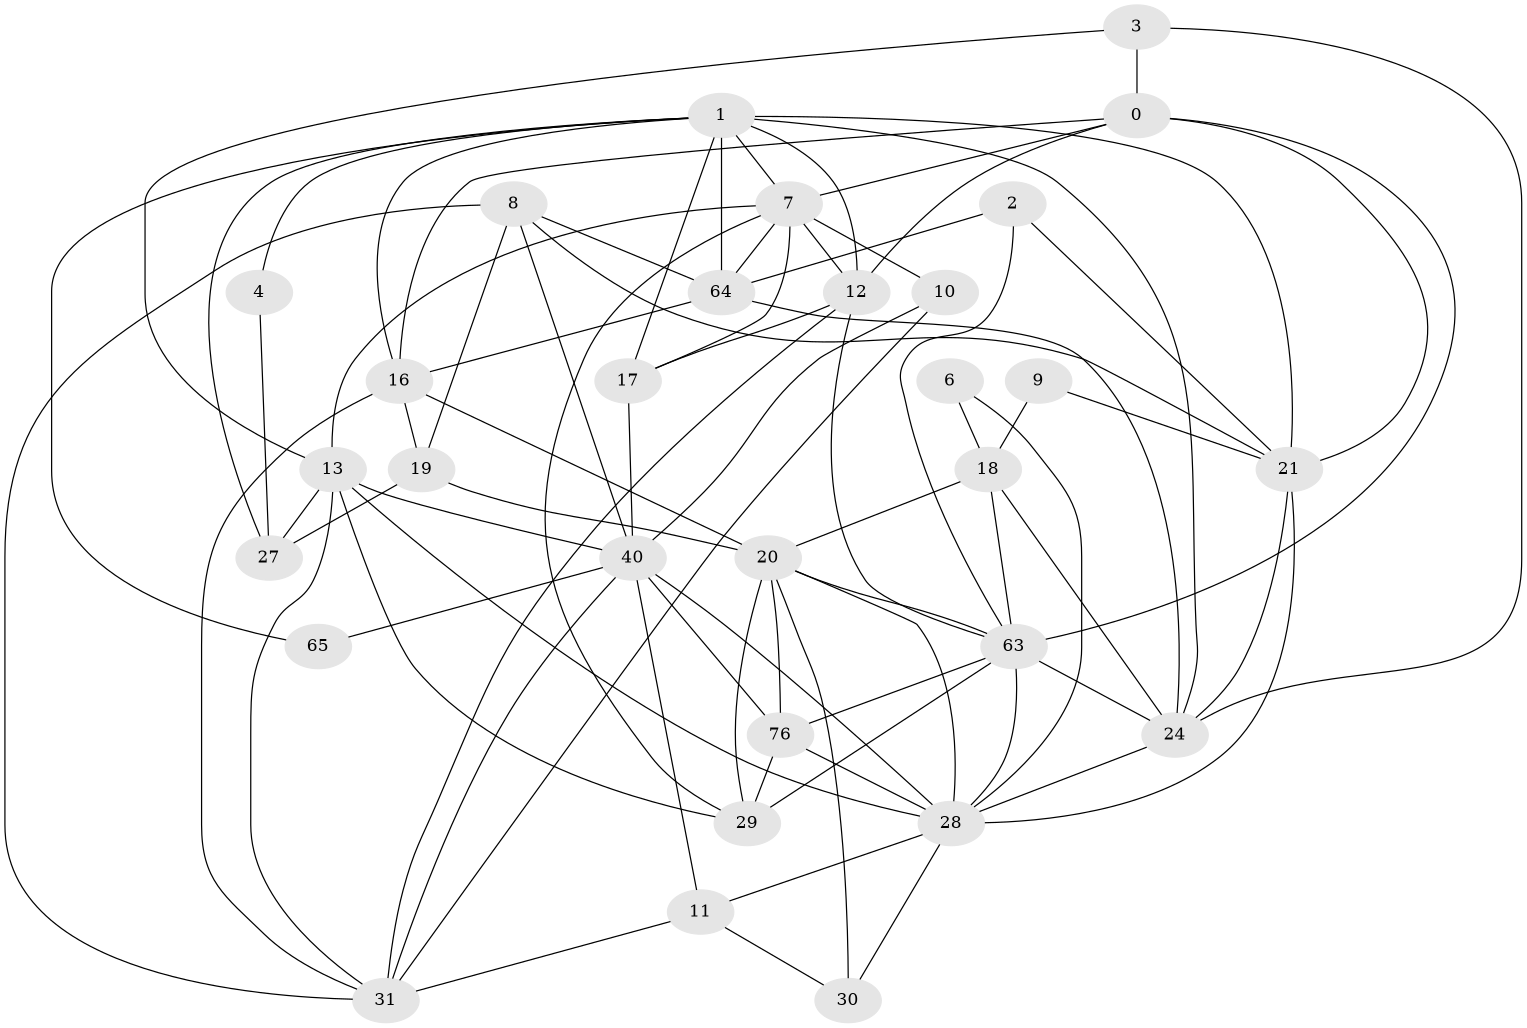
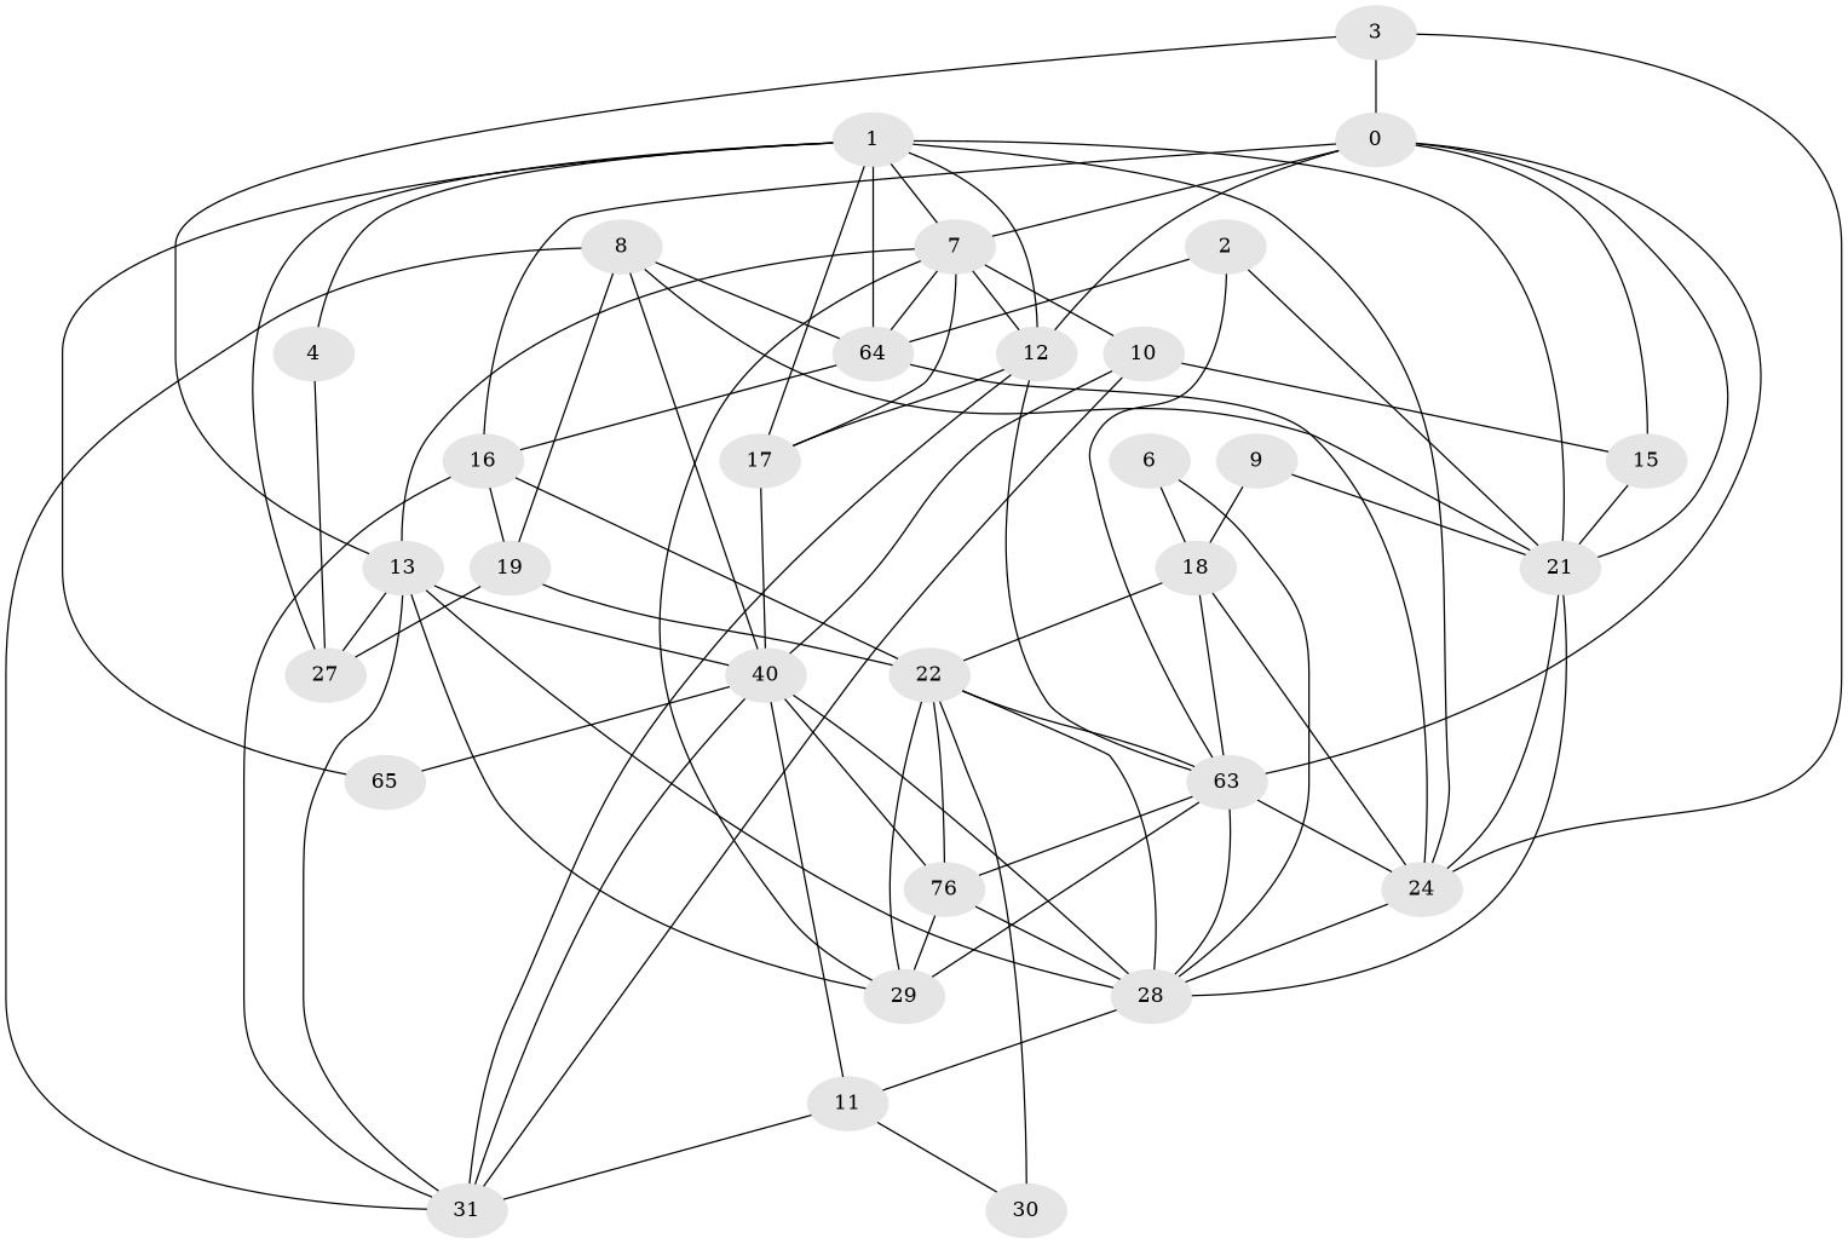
  graph {
    node [color=gray90 style=filled]
    edge [weight=1.0]
    1
    4
    7
    12
    n5 [label=64]
    16
    17
    21
    24
    n10 [label=65]
    27
    13
    10
    29
    n15 [label=63]
    31
    19
-   22 [label=20]
+   22
    n19 [label=40]
    28
    2
    n22 [label=76]
    3
    n24 [label=0]
+   15
    6
    18
    11
    30
    8
    9
    1 -- 4
    1 -- 7
    1 -- 12
    1 -- n5 [weight=2.0]
-   1 -- 16
    1 -- 17
    1 -- 21
    1 -- 24
    1 -- n10
    1 -- 27
    4 -- 27
    7 -- 12
    7 -- n5
    7 -- 17
    7 -- 13
    7 -- 10
    7 -- 29
    12 -- 17
    12 -- n15
    12 -- 31
    n5 -- 16
    n5 -- 24
    16 -- 31
    16 -- 19
    16 -- 22
    17 -- n19
    21 -- 24
    21 -- 28
    24 -- 28
    13 -- 27
    13 -- 29
    13 -- 31
    13 -- n19
    13 -- 28
    10 -- 31
    10 -- n19
+   10 -- 15
    n15 -- 24
    n15 -- 29 [weight=2.0]
    n15 -- 28
    n15 -- n22
    19 -- 27
    19 -- 22
    22 -- 29
    22 -- n15
    22 -- 28
    22 -- n22
    22 -- 30
    n19 -- n10
    n19 -- 31
    n19 -- 28
    n19 -- n22 [weight=2.0]
    28 -- 11
-   28 -- 30
    2 -- n5
    2 -- 21
    2 -- n15
    n22 -- 29
    n22 -- 28
    3 -- 24
    3 -- 13
    3 -- n24
    n24 -- 7
    n24 -- 12
    n24 -- 16
    n24 -- 21
    n24 -- n15
+   n24 -- 15
+   15 -- 21
    6 -- 28
    6 -- 18
    18 -- 24
    18 -- n15
    18 -- 22
    11 -- 31
    11 -- n19
    11 -- 30
    8 -- n5
    8 -- 21
    8 -- 31
    8 -- 19
    8 -- n19
    9 -- 21
    9 -- 18
  }
